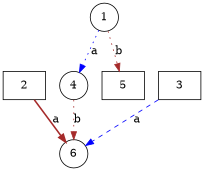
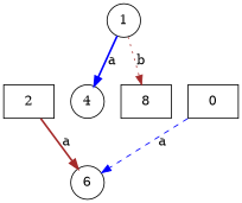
  strict digraph {
    node [shape=circle]
    edge [color=brown style=bold]
    6
    2 [shape=box]
    4
-   0 [shape=box label=3]
+   0 [shape=box]
    1
-   5 [shape=box]
+   5 [shape=box label=8]
    2 -> 6 [label=a]
-   4 -> 6 [label=b style=dotted]
    0 -> 6 [color=blue label=a style=dashed]
-   1 -> 4 [color=blue label=a style=dotted]
+   1 -> 4 [color=blue label=a]
    1 -> 5 [label=b style=dotted]
  }
